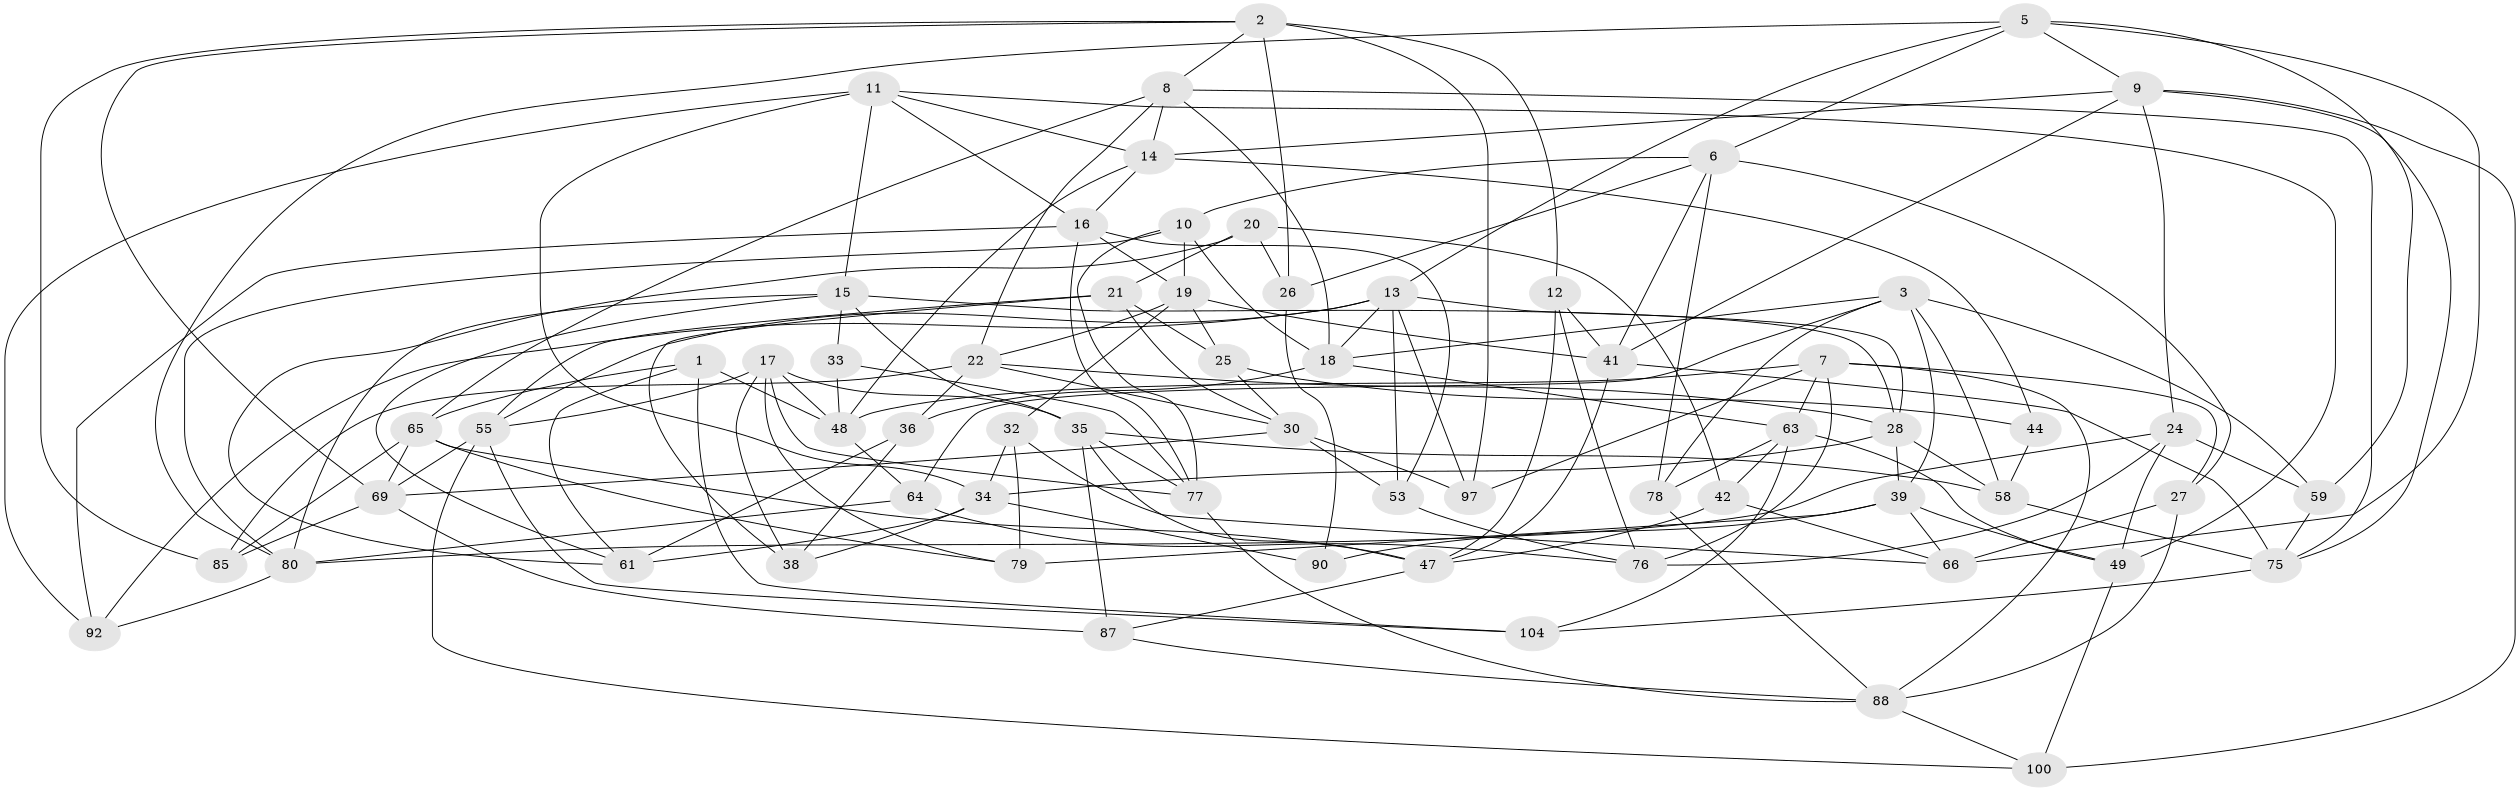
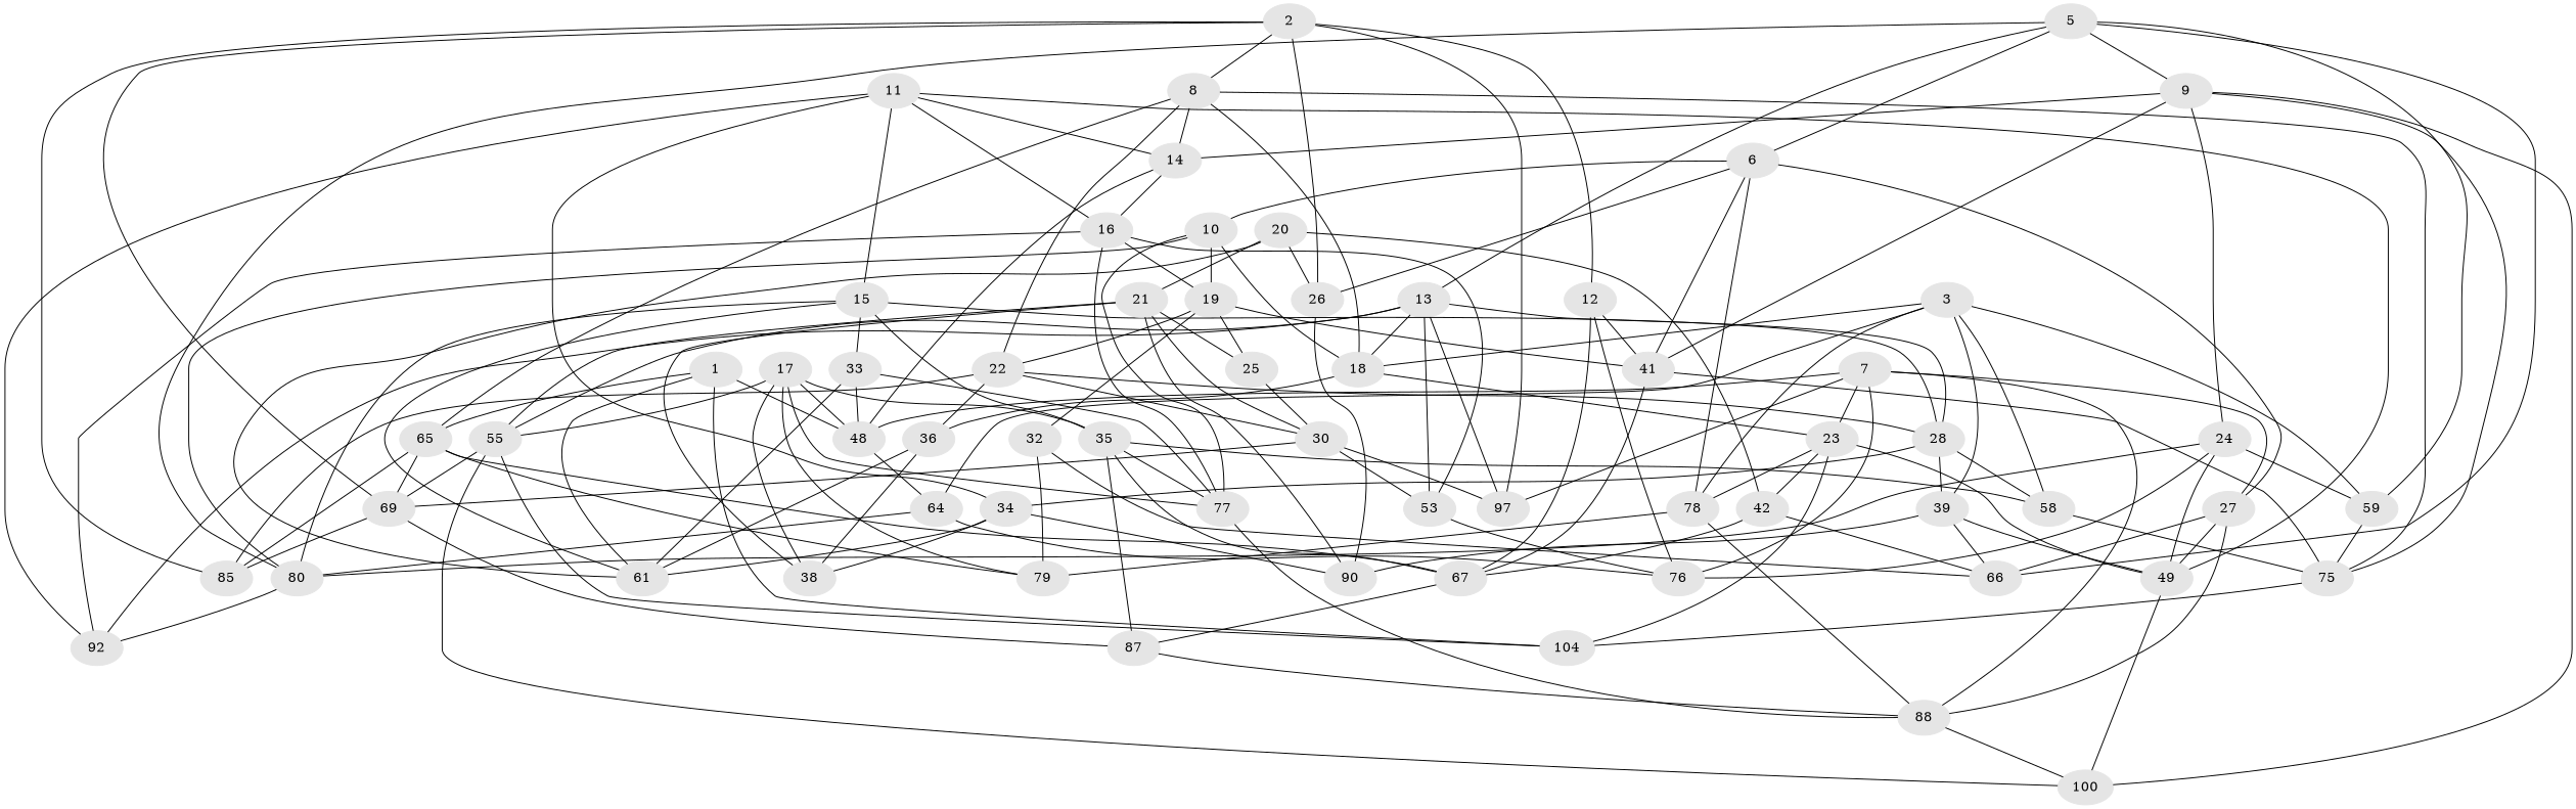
  graph {
    node [color=gray90 style=filled]
    48 [super="+95"]
    64
    1
    61 [super="+72"]
    65 [super="+81"]
    104
    69 [super="+89"]
    n8 [label=85]
-   67 [super="+82" label=47]
+   67 [super="+82"]
    79
    2 [super="+4"]
    8 [super="+50"]
    12
    26
    97
    18 [super="+63"]
    14 [super="+85"]
    22 [super="+94"]
    75 [super="+105"]
    41 [super="+101"]
    76 [super="+83"]
    n22 [label=90]
    87
    3 [super="+47"]
    39 [super="+46"]
    58 [super="+84"]
    59
    78
-   23 [super="+52" label=63]
+   23 [super="+52"]
    36
    66 [super="+70"]
    49 [super="+54"]
    80 [super="+99"]
    88 [super="+98"]
    5 [super="+74"]
    6 [super="+103"]
    9 [super="+43"]
    13 [super="+90"]
    10 [super="+71"]
    27 [super="+29"]
    24 [super="+62"]
    100
    92
    28 [super="+68"]
    53
    55 [super="+60"]
    19 [super="+45"]
    77 [super="+91"]
    7 [super="+31"]
    42
    16 [super="+56"]
-   44
    30 [super="+37"]
    25
    32
    11 [super="+51"]
    15 [super="+73"]
    34 [super="+102"]
    33
    35 [super="+96"]
    38
    17 [super="+40"]
    21 [super="+57"]
    20
    48 -- 64
    64 -- 76
    64 -- 80
    1 -- 48
    1 -- 61
    1 -- 65
    1 -- 104
    65 -- 69
    65 -- n8
    65 -- 67
    65 -- 79
    69 -- n8
    69 -- 87
    67 -- 87
    2 -- 69
    2 -- n8
    2 -- 8
    2 -- 12
    2 -- 26
    2 -- 97
    8 -- 65
    8 -- 18
    8 -- 14
    8 -- 22
    8 -- 75
    12 -- 67
    12 -- 41
    12 -- 76
    26 -- n22
    18 -- 23
    18 -- 36
    14 -- 48
    14 -- 16
-   14 -- 44
    22 -- n8
    22 -- 36
    22 -- 28
    22 -- 30
    75 -- 104
    41 -- 67
    41 -- 75
    87 -- 88
    3 -- 64
    3 -- 18
    3 -- 39
    3 -- 58
    3 -- 59
    3 -- 78
-   39 -- 79
+   78 -- 79
    39 -- n22
    39 -- 66
    39 -- 49
    58 -- 75
    59 -- 75
    78 -- 88
    23 -- 104
    23 -- 78
    23 -- 49
    23 -- 42
    36 -- 61
    36 -- 38
    49 -- 100
    80 -- 92
    88 -- 100
    5 -- 59
    5 -- 66
    5 -- 80
    5 -- 6
    5 -- 9
    5 -- 13
    6 -- 26
    6 -- 41
    6 -- 78
    6 -- 10
    6 -- 27
    9 -- 14
    9 -- 75
    9 -- 41
    9 -- 24
    9 -- 100
    13 -- 97
    13 -- 18
    13 -- 92
    13 -- 28
    13 -- 53
    13 -- 55
    10 -- 18
    10 -- 80
    10 -- 19
    10 -- 77
    27 -- 66 [weight=2]
+   27 -- 49
    27 -- 88
    24 -- 76 [weight=2]
    24 -- 59
    24 -- 49
    24 -- 80
    28 -- 39
    28 -- 58
    28 -- 34
    53 -- 76
    55 -- 104
    55 -- 69
    55 -- 100
    19 -- 22
    19 -- 41
    19 -- 25
    19 -- 32
    77 -- 88
    7 -- 48
    7 -- 97
    7 -- 76
    7 -- 23
    7 -- 88
    7 -- 27
    42 -- 67
    42 -- 66
    16 -- 92
    16 -- 53
    16 -- 19
    16 -- 77
-   44 -- 58 [weight=2]
    30 -- 69
    30 -- 97
    30 -- 53
-   25 -- 44
    25 -- 30
    32 -- 79
    32 -- 66
-   32 -- 34
    11 -- 14
    11 -- 49
    11 -- 92
    11 -- 16
    11 -- 15
    11 -- 34
    15 -- 61
    15 -- 80
    15 -- 28
    15 -- 33
    15 -- 35
    34 -- 61
    34 -- n22
    34 -- 38
    33 -- 48
+   33 -- 61
    33 -- 77
    35 -- 67
    35 -- 87
    35 -- 58
    35 -- 77
    17 -- 48
    17 -- 79
    17 -- 55
    17 -- 77
    17 -- 35
    17 -- 38
+   21 -- n22
    21 -- 55
    21 -- 30
    21 -- 25
    21 -- 38
    20 -- 61
    20 -- 26
    20 -- 42
    20 -- 21
  }
